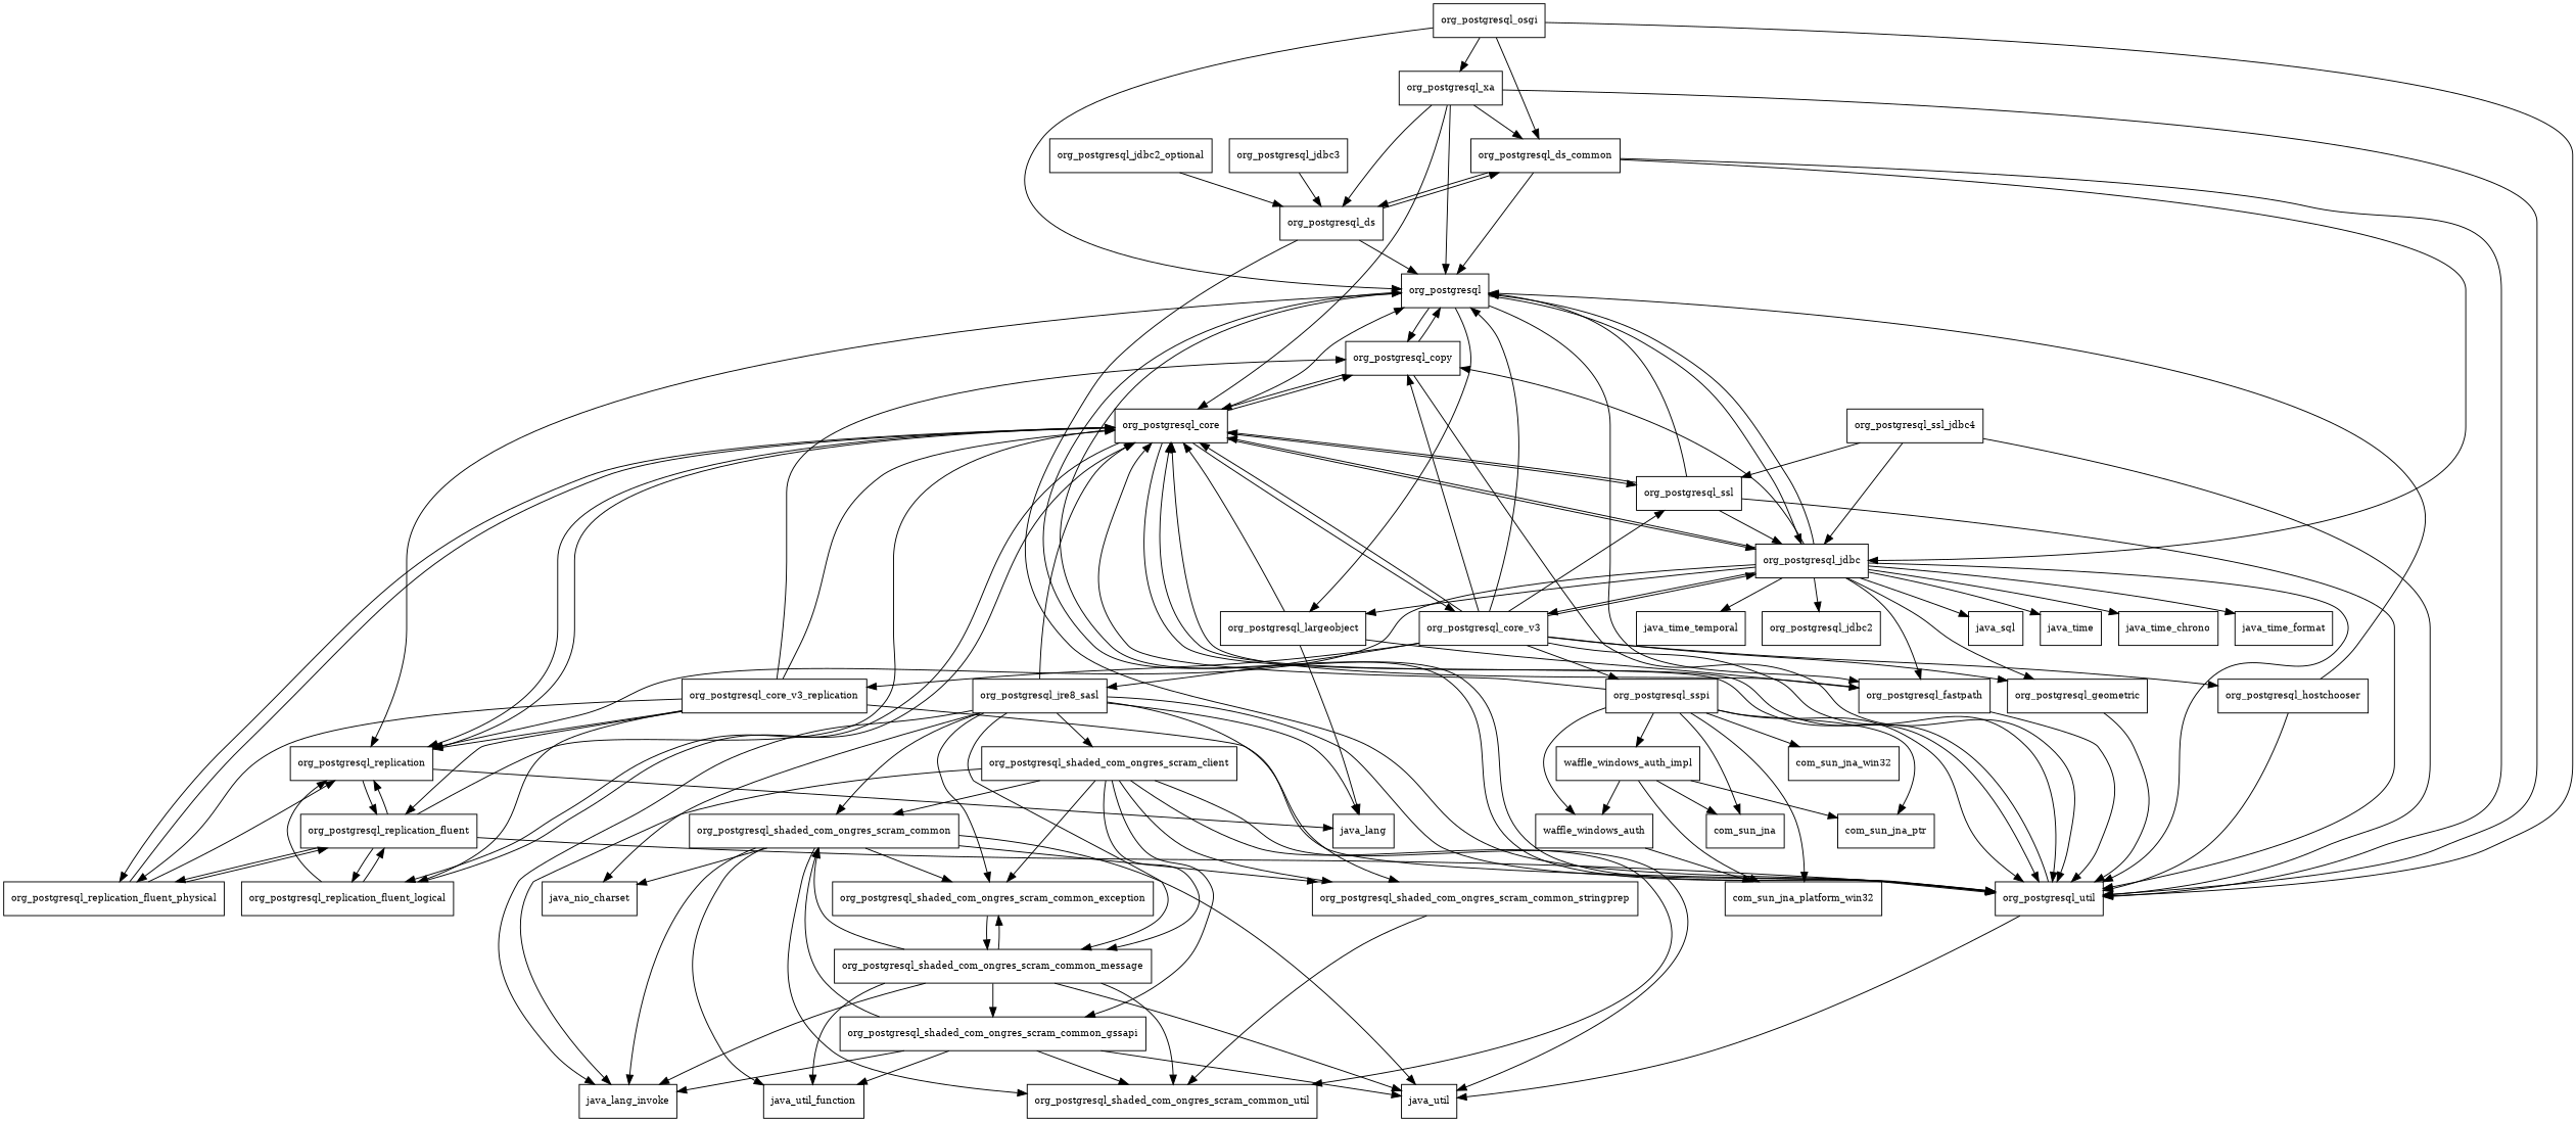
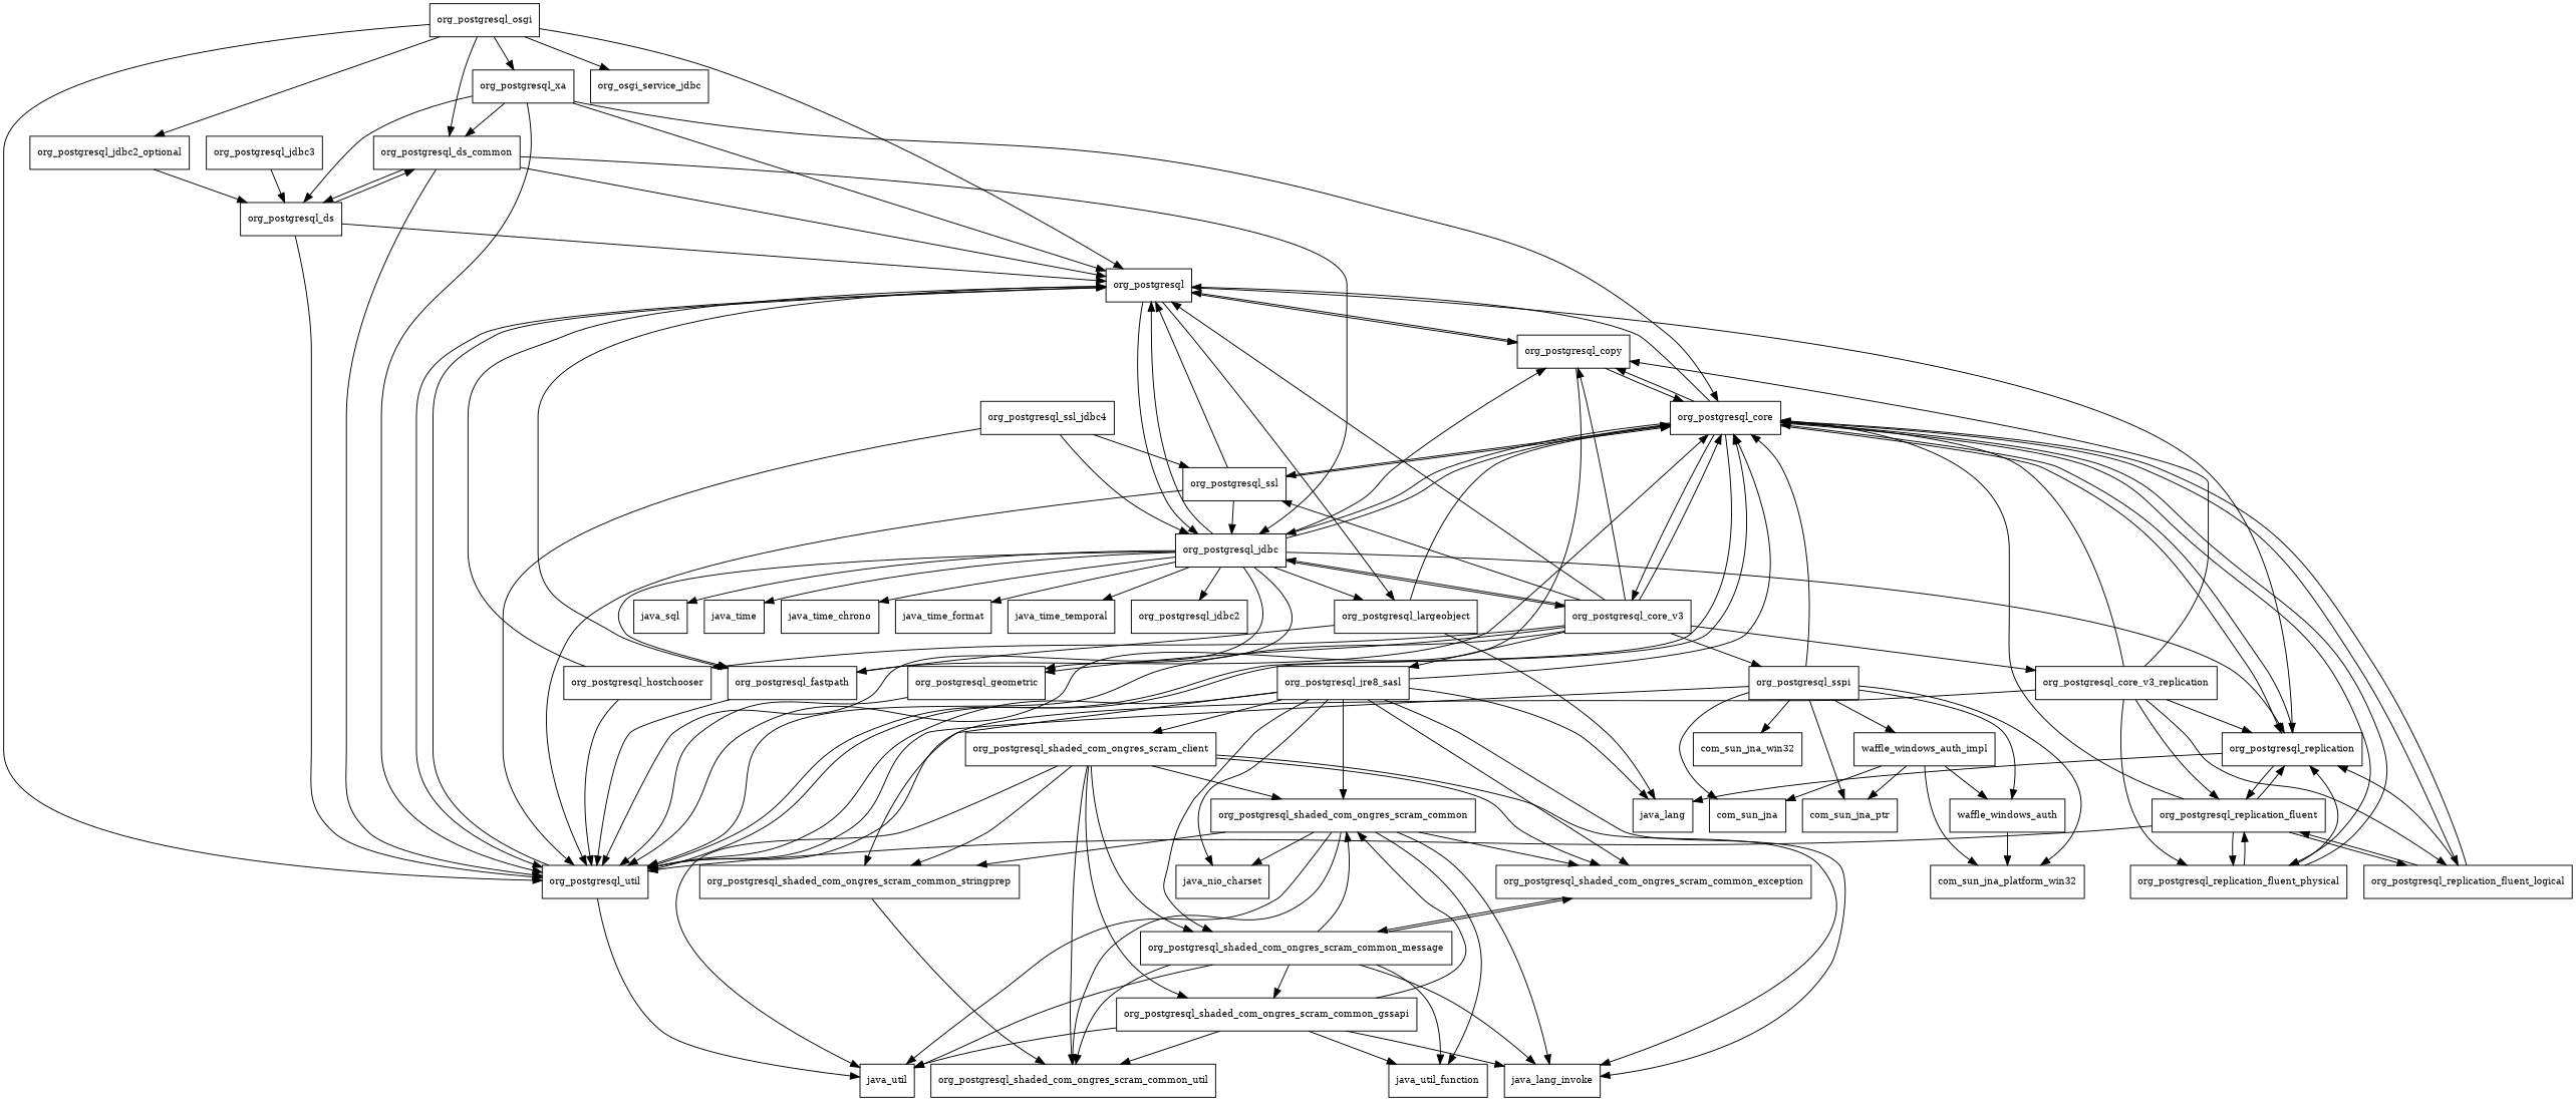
  digraph {
    node [fontsize=10.0 shape=box]
    org_postgresql
    org_postgresql_copy
    org_postgresql_fastpath
    org_postgresql_jdbc
    org_postgresql_largeobject
    org_postgresql_replication
    org_postgresql_util
    org_postgresql_core
    org_postgresql_core_v3
    org_postgresql_geometric
    java_sql
    java_time
    java_time_chrono
    java_time_format
    java_time_temporal
    org_postgresql_jdbc2
    java_lang
    org_postgresql_replication_fluent
    java_util
    org_postgresql_replication_fluent_logical
    org_postgresql_replication_fluent_physical
    org_postgresql_ssl
    org_postgresql_core_v3_replication
    org_postgresql_hostchooser
    org_postgresql_jre8_sasl
    org_postgresql_sspi
    java_lang_invoke
    java_nio_charset
    org_postgresql_shaded_com_ongres_scram_client
    org_postgresql_shaded_com_ongres_scram_common
    org_postgresql_shaded_com_ongres_scram_common_exception
    org_postgresql_shaded_com_ongres_scram_common_message
    org_postgresql_shaded_com_ongres_scram_common_stringprep
    com_sun_jna
    com_sun_jna_platform_win32
    com_sun_jna_ptr
    com_sun_jna_win32
    waffle_windows_auth
    waffle_windows_auth_impl
    org_postgresql_shaded_com_ongres_scram_common_gssapi
    org_postgresql_shaded_com_ongres_scram_common_util
    java_util_function
    org_postgresql_ds
    org_postgresql_ds_common
    org_postgresql_jdbc2_optional
    org_postgresql_jdbc3
    org_postgresql_osgi
+   org_osgi_service_jdbc
    org_postgresql_xa
    org_postgresql_ssl_jdbc4
    org_postgresql -> org_postgresql_copy
    org_postgresql -> org_postgresql_fastpath
    org_postgresql -> org_postgresql_jdbc
    org_postgresql -> org_postgresql_largeobject
    org_postgresql -> org_postgresql_replication
    org_postgresql -> org_postgresql_util
    org_postgresql_copy -> org_postgresql
    org_postgresql_copy -> org_postgresql_util
    org_postgresql_copy -> org_postgresql_core
    org_postgresql_fastpath -> org_postgresql_util
    org_postgresql_fastpath -> org_postgresql_core
    org_postgresql_jdbc -> org_postgresql
    org_postgresql_jdbc -> org_postgresql_copy
    org_postgresql_jdbc -> org_postgresql_fastpath
    org_postgresql_jdbc -> org_postgresql_largeobject
    org_postgresql_jdbc -> org_postgresql_replication
    org_postgresql_jdbc -> org_postgresql_util
    org_postgresql_jdbc -> org_postgresql_core
    org_postgresql_jdbc -> org_postgresql_core_v3
    org_postgresql_jdbc -> org_postgresql_geometric
    org_postgresql_jdbc -> java_sql
    org_postgresql_jdbc -> java_time
    org_postgresql_jdbc -> java_time_chrono
    org_postgresql_jdbc -> java_time_format
    org_postgresql_jdbc -> java_time_temporal
    org_postgresql_jdbc -> org_postgresql_jdbc2
    org_postgresql_largeobject -> org_postgresql_fastpath
    org_postgresql_largeobject -> org_postgresql_core
    org_postgresql_largeobject -> java_lang
    org_postgresql_replication -> org_postgresql_core
    org_postgresql_replication -> java_lang
    org_postgresql_replication -> org_postgresql_replication_fluent
    org_postgresql_util -> org_postgresql
    org_postgresql_util -> org_postgresql_core
    org_postgresql_util -> java_util
    org_postgresql_core -> org_postgresql
    org_postgresql_core -> org_postgresql_copy
    org_postgresql_core -> org_postgresql_jdbc
    org_postgresql_core -> org_postgresql_replication
    org_postgresql_core -> org_postgresql_util
    org_postgresql_core -> org_postgresql_core_v3
    org_postgresql_core -> org_postgresql_replication_fluent_logical
    org_postgresql_core -> org_postgresql_replication_fluent_physical
    org_postgresql_core -> org_postgresql_ssl
    org_postgresql_core_v3 -> org_postgresql
    org_postgresql_core_v3 -> org_postgresql_copy
    org_postgresql_core_v3 -> org_postgresql_jdbc
    org_postgresql_core_v3 -> org_postgresql_util
    org_postgresql_core_v3 -> org_postgresql_core
    org_postgresql_core_v3 -> org_postgresql_geometric
    org_postgresql_core_v3 -> org_postgresql_ssl
    org_postgresql_core_v3 -> org_postgresql_core_v3_replication
    org_postgresql_core_v3 -> org_postgresql_hostchooser
    org_postgresql_core_v3 -> org_postgresql_jre8_sasl
    org_postgresql_core_v3 -> org_postgresql_sspi
    org_postgresql_geometric -> org_postgresql_util
    org_postgresql_replication_fluent -> org_postgresql_replication
    org_postgresql_replication_fluent -> org_postgresql_util
    org_postgresql_replication_fluent -> org_postgresql_core
    org_postgresql_replication_fluent -> org_postgresql_replication_fluent_logical
    org_postgresql_replication_fluent -> org_postgresql_replication_fluent_physical
    org_postgresql_replication_fluent_logical -> org_postgresql_replication
    org_postgresql_replication_fluent_logical -> org_postgresql_core
    org_postgresql_replication_fluent_logical -> org_postgresql_replication_fluent
    org_postgresql_replication_fluent_physical -> org_postgresql_replication
    org_postgresql_replication_fluent_physical -> org_postgresql_core
    org_postgresql_replication_fluent_physical -> org_postgresql_replication_fluent
    org_postgresql_ssl -> org_postgresql
    org_postgresql_ssl -> org_postgresql_jdbc
    org_postgresql_ssl -> org_postgresql_util
    org_postgresql_ssl -> org_postgresql_core
    org_postgresql_core_v3_replication -> org_postgresql_copy
    org_postgresql_core_v3_replication -> org_postgresql_replication
    org_postgresql_core_v3_replication -> org_postgresql_util
    org_postgresql_core_v3_replication -> org_postgresql_core
    org_postgresql_core_v3_replication -> org_postgresql_replication_fluent
    org_postgresql_core_v3_replication -> org_postgresql_replication_fluent_logical
    org_postgresql_core_v3_replication -> org_postgresql_replication_fluent_physical
    org_postgresql_hostchooser -> org_postgresql
    org_postgresql_hostchooser -> org_postgresql_util
    org_postgresql_jre8_sasl -> org_postgresql_util
    org_postgresql_jre8_sasl -> org_postgresql_core
    org_postgresql_jre8_sasl -> java_lang
    org_postgresql_jre8_sasl -> java_lang_invoke
    org_postgresql_jre8_sasl -> java_nio_charset
    org_postgresql_jre8_sasl -> org_postgresql_shaded_com_ongres_scram_client
    org_postgresql_jre8_sasl -> org_postgresql_shaded_com_ongres_scram_common
    org_postgresql_jre8_sasl -> org_postgresql_shaded_com_ongres_scram_common_exception
    org_postgresql_jre8_sasl -> org_postgresql_shaded_com_ongres_scram_common_message
    org_postgresql_jre8_sasl -> org_postgresql_shaded_com_ongres_scram_common_stringprep
    org_postgresql_sspi -> org_postgresql_util
    org_postgresql_sspi -> org_postgresql_core
    org_postgresql_sspi -> com_sun_jna
    org_postgresql_sspi -> com_sun_jna_platform_win32
    org_postgresql_sspi -> com_sun_jna_ptr
    org_postgresql_sspi -> com_sun_jna_win32
    org_postgresql_sspi -> waffle_windows_auth
    org_postgresql_sspi -> waffle_windows_auth_impl
    org_postgresql_shaded_com_ongres_scram_client -> java_util
    org_postgresql_shaded_com_ongres_scram_client -> java_lang_invoke
    org_postgresql_shaded_com_ongres_scram_client -> org_postgresql_shaded_com_ongres_scram_common
    org_postgresql_shaded_com_ongres_scram_client -> org_postgresql_shaded_com_ongres_scram_common_exception
    org_postgresql_shaded_com_ongres_scram_client -> org_postgresql_shaded_com_ongres_scram_common_message
    org_postgresql_shaded_com_ongres_scram_client -> org_postgresql_shaded_com_ongres_scram_common_stringprep
    org_postgresql_shaded_com_ongres_scram_client -> org_postgresql_shaded_com_ongres_scram_common_gssapi
    org_postgresql_shaded_com_ongres_scram_client -> org_postgresql_shaded_com_ongres_scram_common_util
    org_postgresql_shaded_com_ongres_scram_common -> java_util
    org_postgresql_shaded_com_ongres_scram_common -> java_lang_invoke
    org_postgresql_shaded_com_ongres_scram_common -> java_nio_charset
    org_postgresql_shaded_com_ongres_scram_common -> org_postgresql_shaded_com_ongres_scram_common_exception
    org_postgresql_shaded_com_ongres_scram_common -> org_postgresql_shaded_com_ongres_scram_common_stringprep
    org_postgresql_shaded_com_ongres_scram_common -> org_postgresql_shaded_com_ongres_scram_common_util
    org_postgresql_shaded_com_ongres_scram_common -> java_util_function
    org_postgresql_shaded_com_ongres_scram_common_exception -> org_postgresql_shaded_com_ongres_scram_common_message
    org_postgresql_shaded_com_ongres_scram_common_message -> java_util
    org_postgresql_shaded_com_ongres_scram_common_message -> java_lang_invoke
    org_postgresql_shaded_com_ongres_scram_common_message -> org_postgresql_shaded_com_ongres_scram_common
    org_postgresql_shaded_com_ongres_scram_common_message -> org_postgresql_shaded_com_ongres_scram_common_exception
    org_postgresql_shaded_com_ongres_scram_common_message -> org_postgresql_shaded_com_ongres_scram_common_gssapi
    org_postgresql_shaded_com_ongres_scram_common_message -> org_postgresql_shaded_com_ongres_scram_common_util
    org_postgresql_shaded_com_ongres_scram_common_message -> java_util_function
    org_postgresql_shaded_com_ongres_scram_common_stringprep -> org_postgresql_shaded_com_ongres_scram_common_util
    waffle_windows_auth -> com_sun_jna_platform_win32
    waffle_windows_auth_impl -> com_sun_jna
    waffle_windows_auth_impl -> com_sun_jna_platform_win32
    waffle_windows_auth_impl -> com_sun_jna_ptr
    waffle_windows_auth_impl -> waffle_windows_auth
    org_postgresql_shaded_com_ongres_scram_common_gssapi -> java_util
    org_postgresql_shaded_com_ongres_scram_common_gssapi -> java_lang_invoke
    org_postgresql_shaded_com_ongres_scram_common_gssapi -> org_postgresql_shaded_com_ongres_scram_common
    org_postgresql_shaded_com_ongres_scram_common_gssapi -> org_postgresql_shaded_com_ongres_scram_common_util
    org_postgresql_shaded_com_ongres_scram_common_gssapi -> java_util_function
    org_postgresql_ds -> org_postgresql
    org_postgresql_ds -> org_postgresql_util
    org_postgresql_ds -> org_postgresql_ds_common
    org_postgresql_ds_common -> org_postgresql
    org_postgresql_ds_common -> org_postgresql_jdbc
    org_postgresql_ds_common -> org_postgresql_util
    org_postgresql_ds_common -> org_postgresql_ds
    org_postgresql_jdbc2_optional -> org_postgresql_ds
    org_postgresql_jdbc3 -> org_postgresql_ds
    org_postgresql_osgi -> org_postgresql
    org_postgresql_osgi -> org_postgresql_util
    org_postgresql_osgi -> org_postgresql_ds_common
+   org_postgresql_osgi -> org_postgresql_jdbc2_optional
+   org_postgresql_osgi -> org_osgi_service_jdbc
    org_postgresql_osgi -> org_postgresql_xa
    org_postgresql_xa -> org_postgresql
    org_postgresql_xa -> org_postgresql_util
    org_postgresql_xa -> org_postgresql_core
    org_postgresql_xa -> org_postgresql_ds
    org_postgresql_xa -> org_postgresql_ds_common
    org_postgresql_ssl_jdbc4 -> org_postgresql_jdbc
    org_postgresql_ssl_jdbc4 -> org_postgresql_util
    org_postgresql_ssl_jdbc4 -> org_postgresql_ssl
  }
